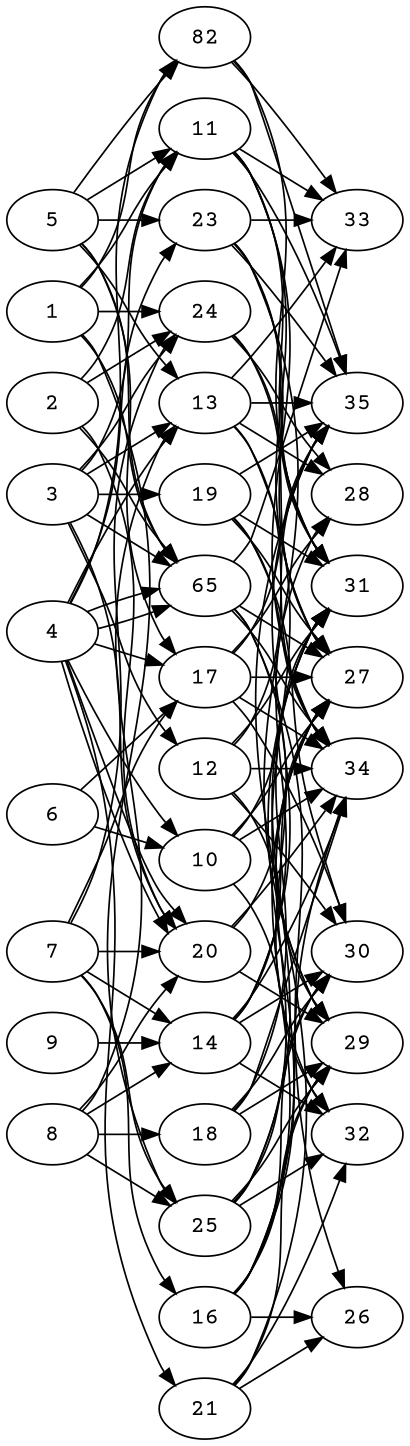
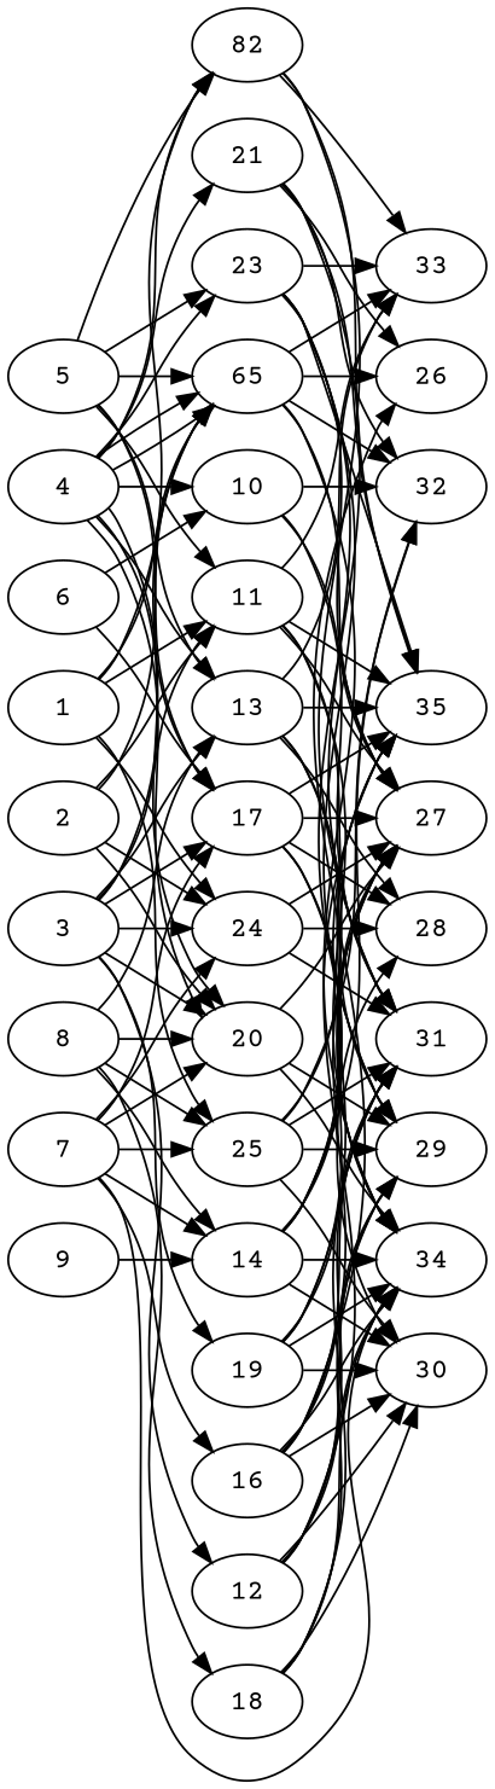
  digraph {
    fontname="Courier Prime"
    rankdir=LR
    node [alpha=0.19 fontname="Courier Prime"]
    edge [fontname="Courier Prime"]
    1 [alpha=0.14 expect_size=27274240]
    11 [alpha=0.06 expect_size=28263424]
    n3 [alpha=0.15 expect_size=5941248 label=65]
    n4 [expect_size=40206336 label=82]
    24 [alpha=0.14 expect_size=49068032]
    25 [alpha=0.11 expect_size=22556672]
    27 [alpha=0.00 expect_size=11574272]
    31 [expect_size=46027776]
    34 [alpha=0.06 expect_size=22761472]
    33 [alpha=0.08 expect_size=10966016]
    35 [alpha=0.04 expect_size=7540736]
    32 [alpha=0.03 expect_size=13813760]
    26 [alpha=0.01 expect_size=9734144]
    28 [alpha=0.08 expect_size=11992064]
    29 [alpha=0.09 expect_size=9730048]
    30 [expect_size=36281344]
    2 [alpha=0.18 expect_size=29381632]
    20 [alpha=0.04 expect_size=51339264]
    3 [alpha=0.11 expect_size=37706752]
    12 [alpha=0.12 expect_size=13506560]
    13 [alpha=0.12 expect_size=9256960]
    17 [alpha=0.00 expect_size=46387200]
    19 [alpha=0.11 expect_size=5735424]
    4 [alpha=0.08 expect_size=10768384]
    10 [alpha=0.09 expect_size=29284352]
    21 [alpha=0.06 expect_size=25408512]
    23 [alpha=0.05 expect_size=20764672]
    5 [alpha=0.04 expect_size=25988096]
    6 [alpha=0.13 expect_size=36165632]
    7 [alpha=0.09 expect_size=24674304]
    14 [alpha=0.09 expect_size=34568192]
    16 [alpha=0.01 expect_size=16473088]
    8 [alpha=0.14 expect_size=28123136]
    18 [expect_size=20823040]
    9 [expect_size=33099776]
    1 -> 11
    1 -> n3
    1 -> n4
    1 -> 24
    1 -> 25
    11 -> 27
    11 -> 31
    11 -> 34
    11 -> 33
    11 -> 35
    n3 -> 27
    n3 -> 34
    n3 -> 33
    n3 -> 32
    n3 -> 26
    n4 -> 31
    n4 -> 33
    n4 -> 35
    24 -> 27
    24 -> 31
    24 -> 28
    25 -> 27
    25 -> 31
    25 -> 32
    25 -> 29
    25 -> 30
    2 -> 11
    2 -> n3
    2 -> 24
    2 -> 20
    20 -> 27
    20 -> 34
    20 -> 29
    3 -> 11
    3 -> n3
    3 -> 24
    3 -> 20
    3 -> 12
    3 -> 13
+   3 -> 17
    3 -> 19
    12 -> 31
    12 -> 34
    12 -> 35
    12 -> 29
    12 -> 30
    13 -> 34
    13 -> 33
    13 -> 35
    13 -> 28
    13 -> 29
    17 -> 27
    17 -> 34
    17 -> 35
    17 -> 28
    17 -> 30
    19 -> 27
    19 -> 31
    19 -> 34
    19 -> 35
    19 -> 30
    4 -> n3
    4 -> n3
    4 -> n4
    4 -> 20
    4 -> 20
    4 -> 13
    4 -> 17
    4 -> 10
    4 -> 21
    4 -> 23
    10 -> 27
    10 -> 31
-   10 -> 34
+   7 -> 34
    10 -> 32
    21 -> 35
    21 -> 32
    21 -> 26
    21 -> 29
    23 -> 27
    23 -> 31
    23 -> 33
    23 -> 35
    23 -> 29
    5 -> 11
    5 -> n3
    5 -> n4
    5 -> 13
    5 -> 17
    5 -> 23
    6 -> 17
    6 -> 10
    7 -> 24
    7 -> 25
    7 -> 20
    7 -> 17
    7 -> 14
    7 -> 16
    14 -> 27
    14 -> 34
    14 -> 35
    14 -> 32
    14 -> 28
    14 -> 30
    16 -> 27
    16 -> 31
    16 -> 34
    16 -> 26
    16 -> 29
    16 -> 30
    8 -> 25
    8 -> 20
    8 -> 13
    8 -> 14
    8 -> 18
    18 -> 31
    18 -> 34
    18 -> 29
    18 -> 30
    9 -> 14
  }
